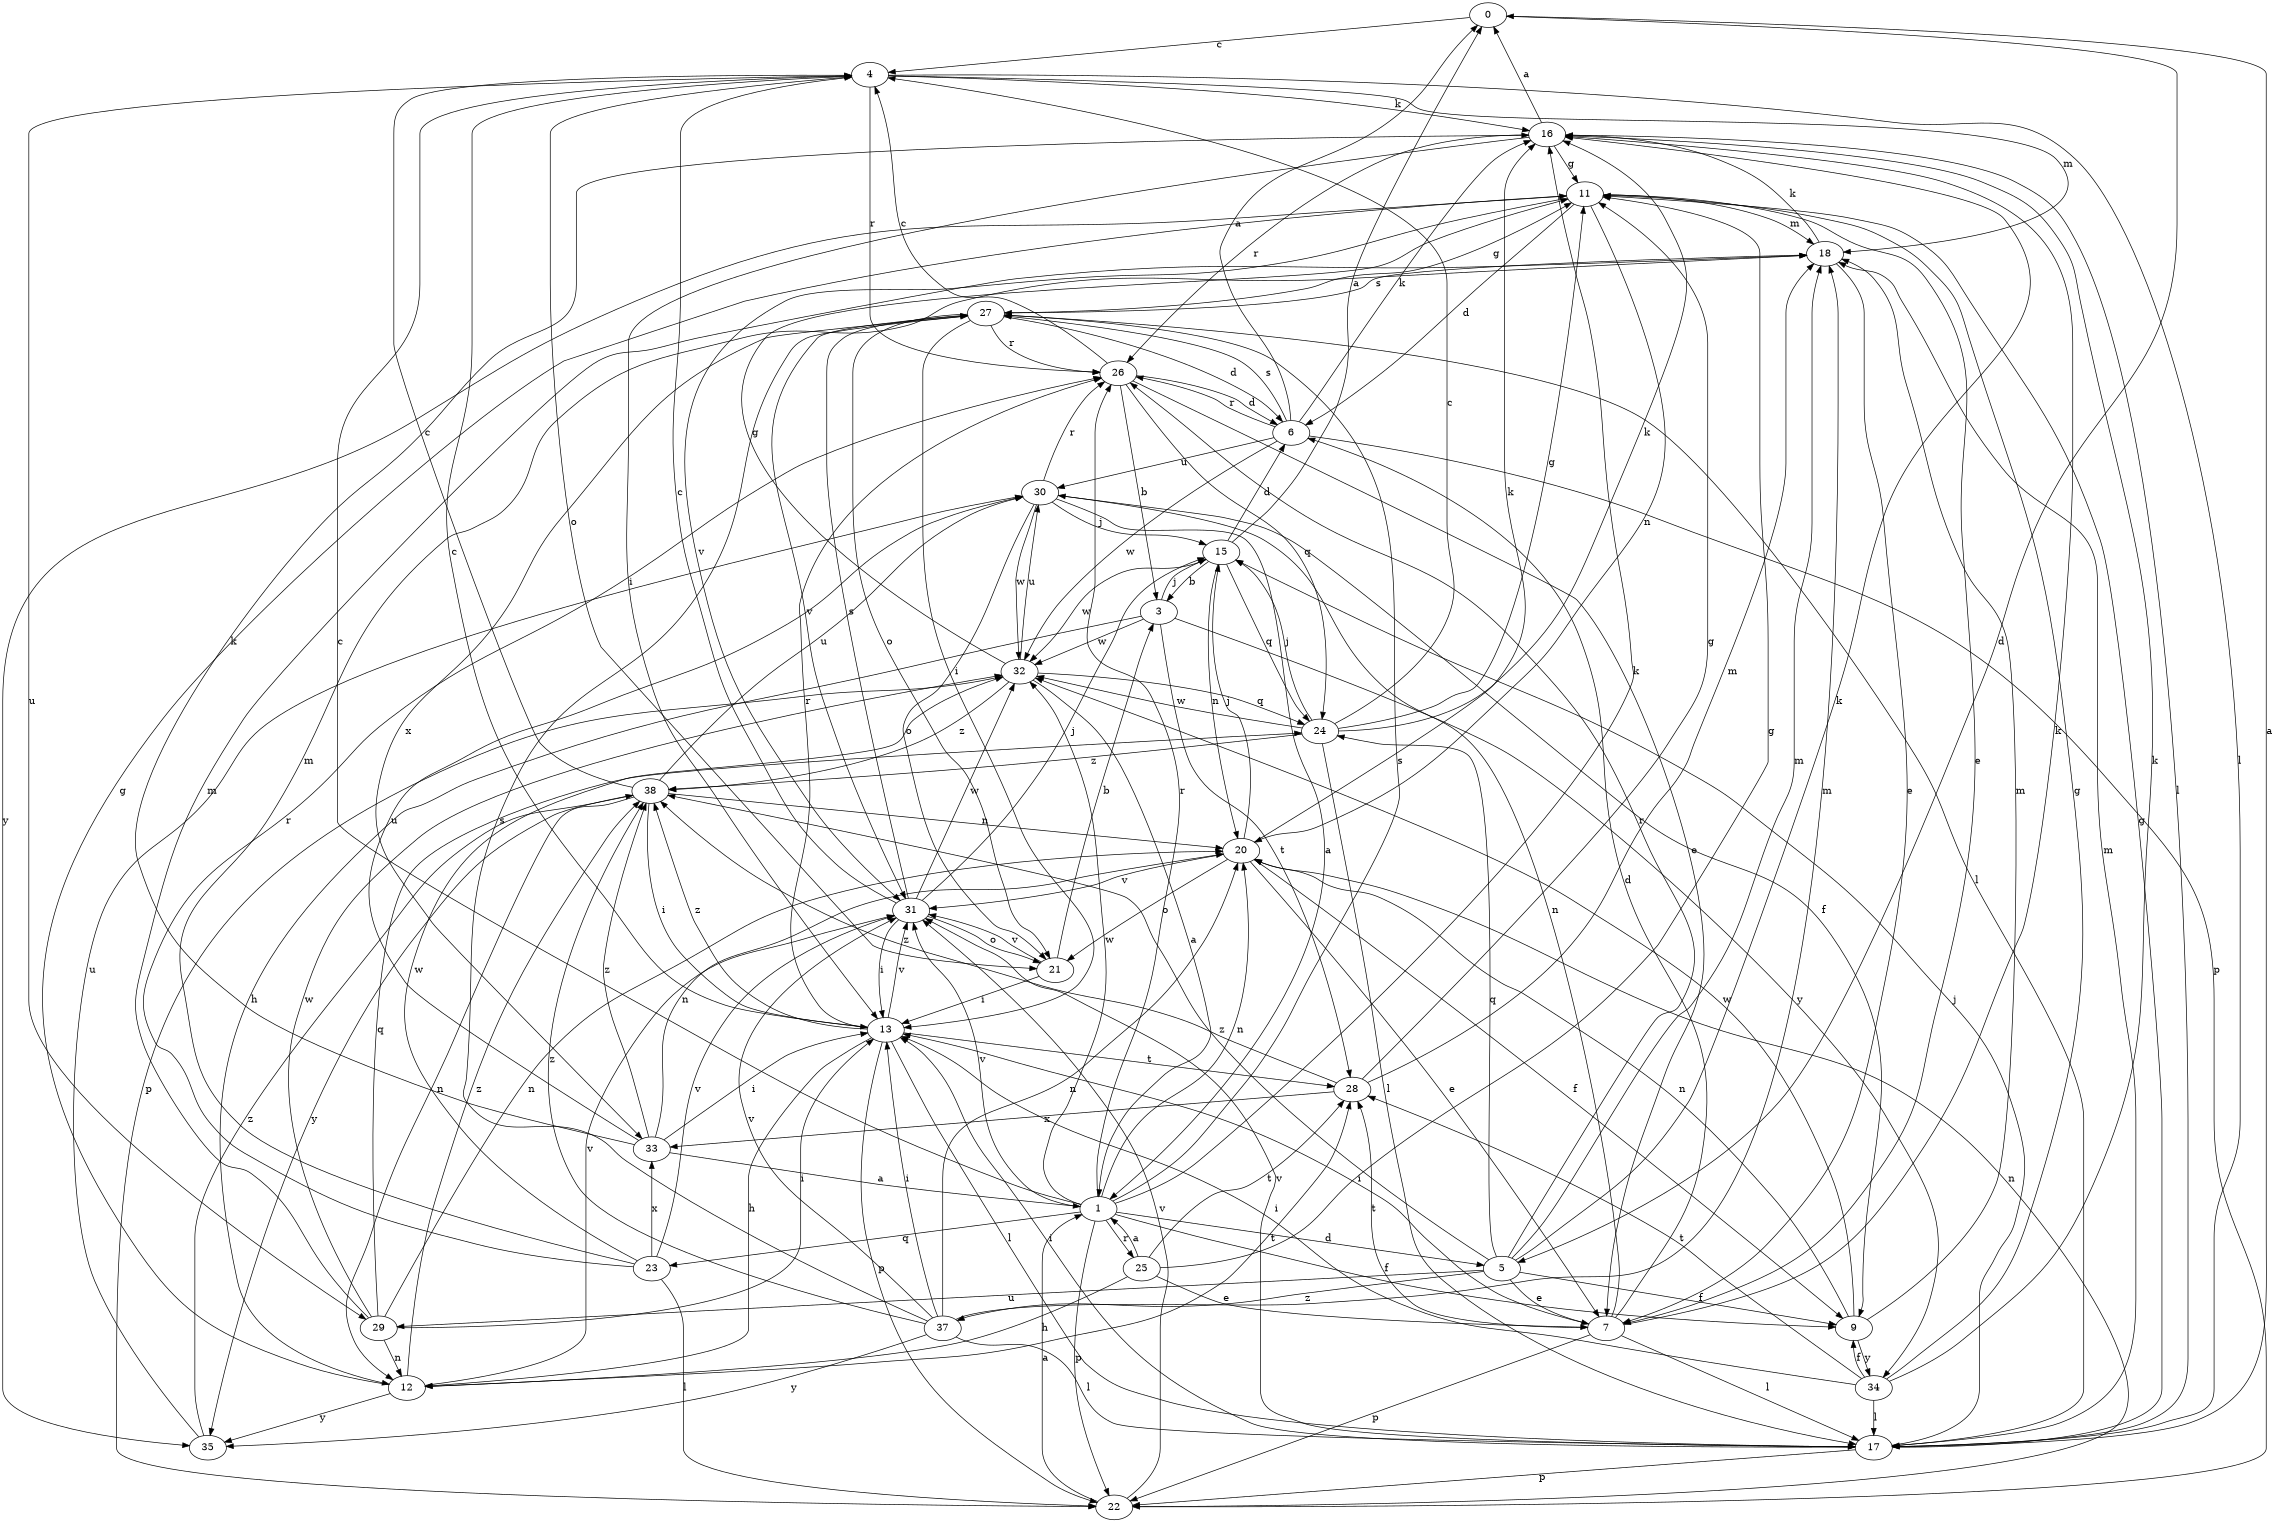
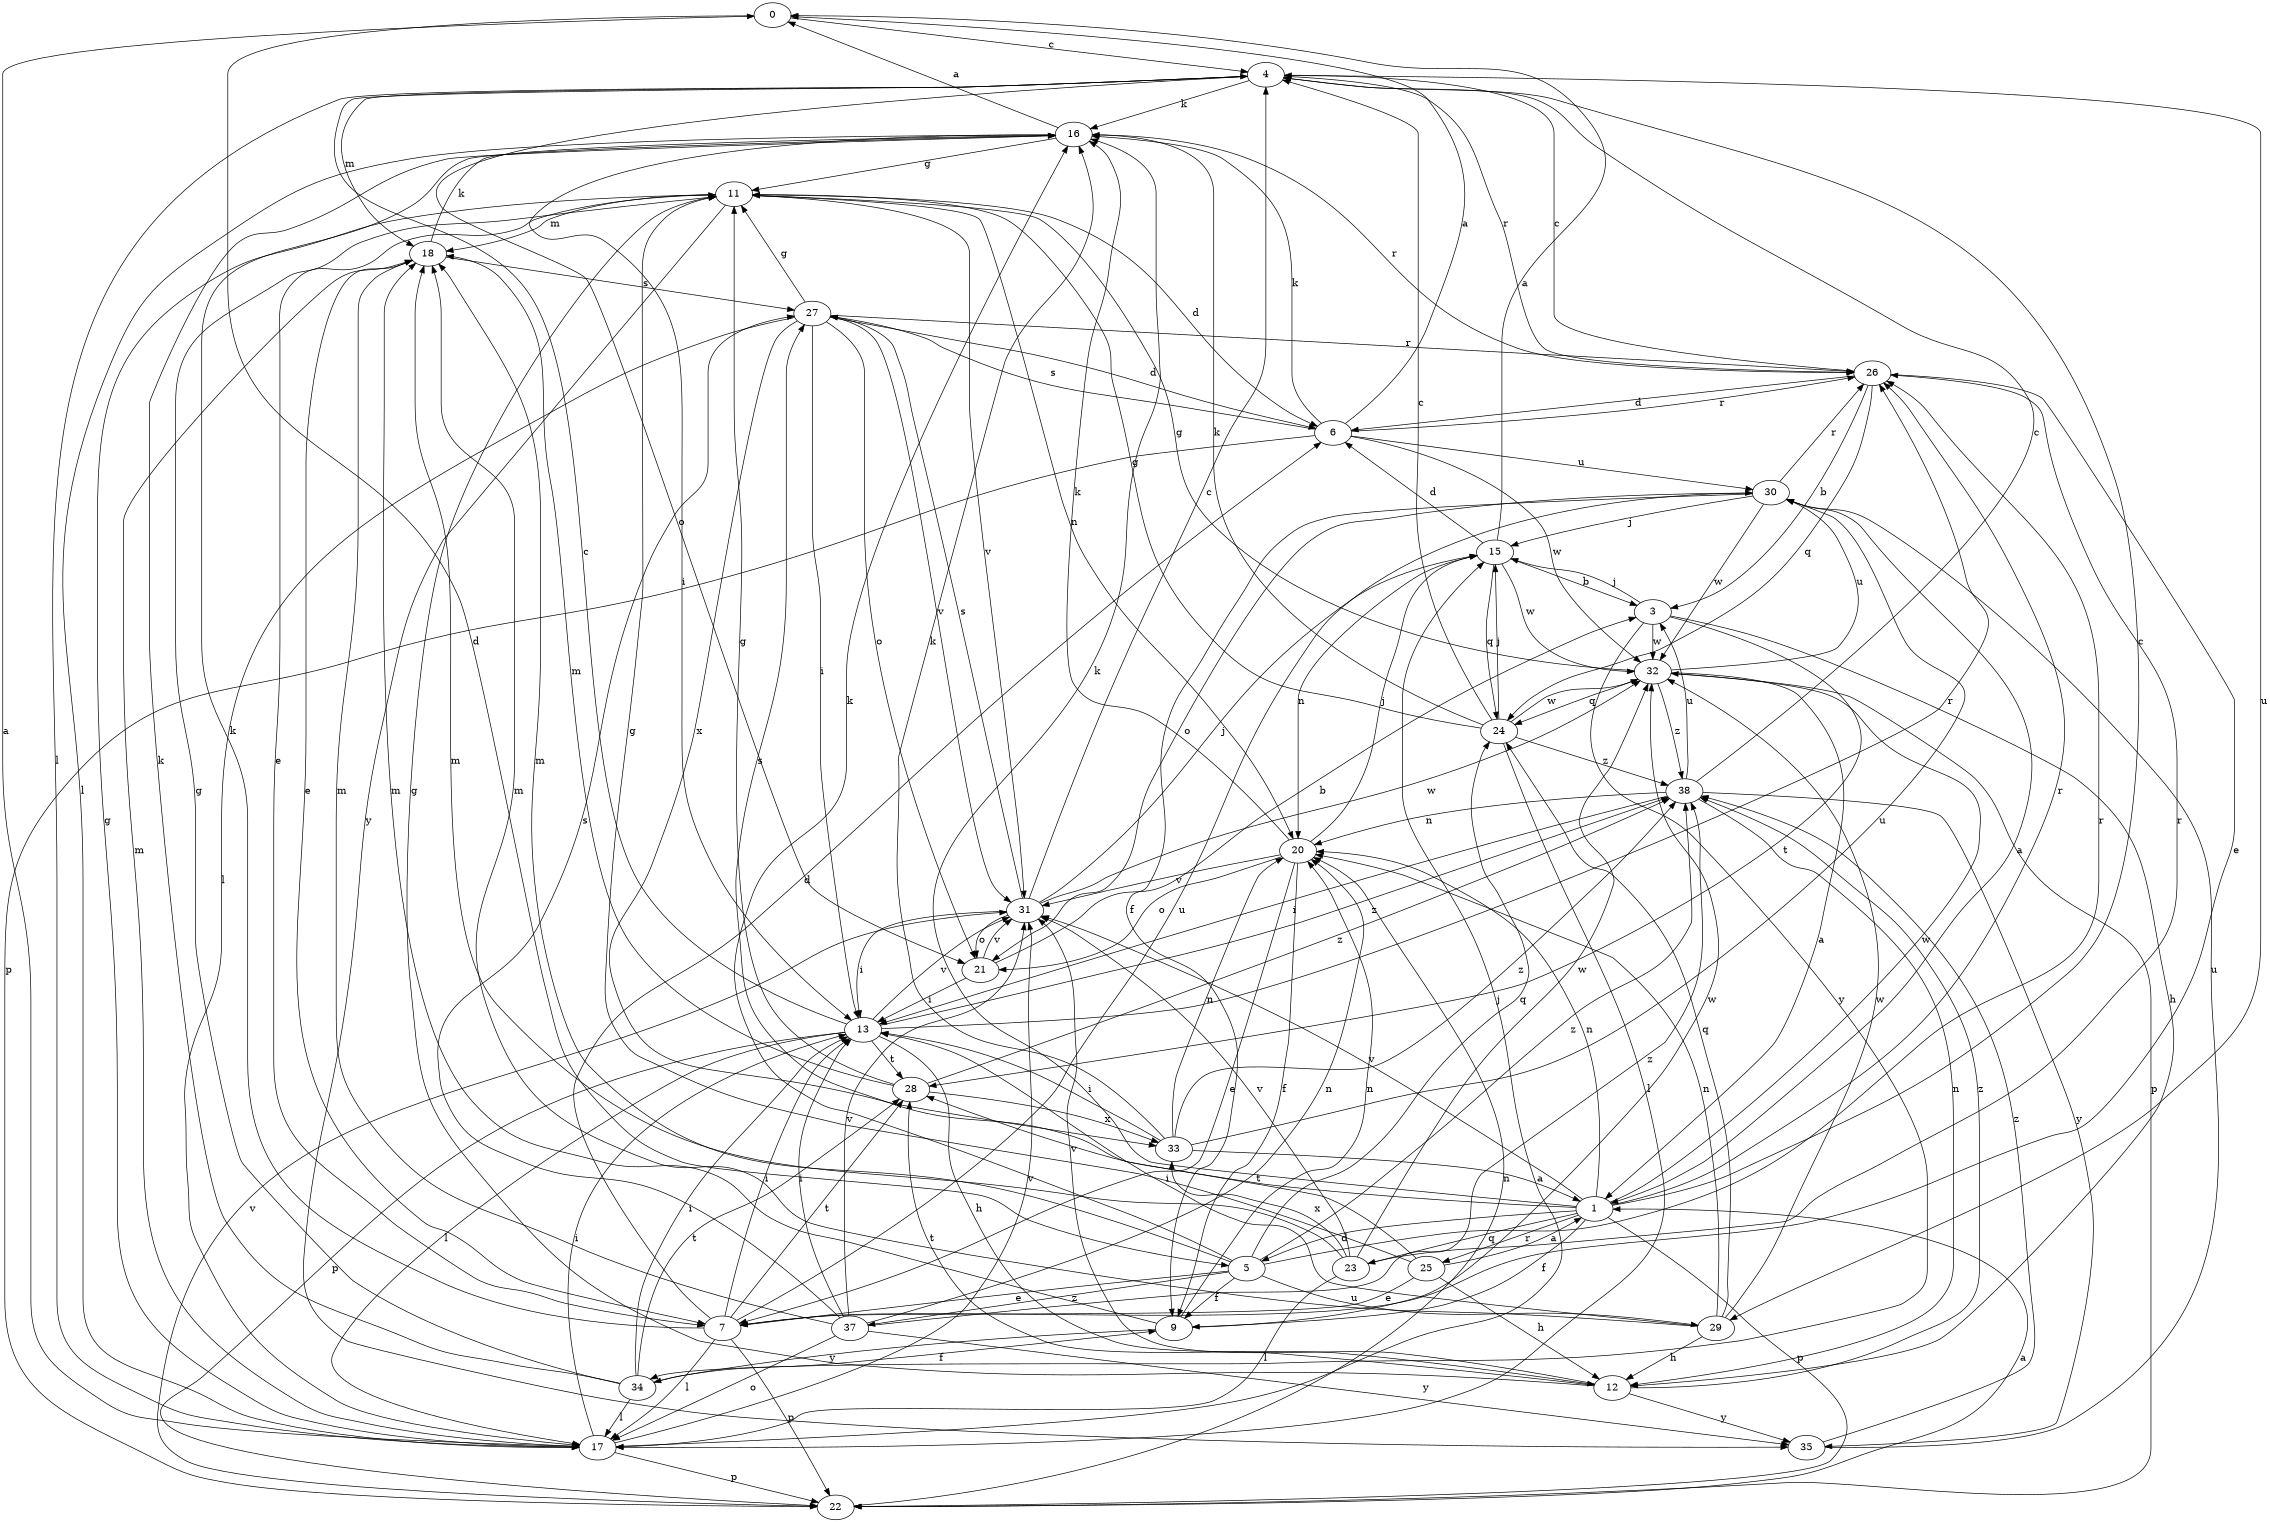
  strict digraph {
    0
    4
    5
    16
    26
    17
    18
    21
    29
    9
    7
    24
    37
    38
    1
    20
    22
    23
    25
    27
    31
    32
    34
    13
    11
    15
    33
    12
    28
    3
    6
    30
    35
    0 -> 4 [label=c]
    0 -> 5 [label=d]
    4 -> 16 [label=k]
    4 -> 26 [label=r]
    4 -> 17 [label=l]
    4 -> 18 [label=m]
    4 -> 21 [label=o]
    4 -> 29 [label=u]
    5 -> 16 [label=k]
    5 -> 26 [label=r]
    5 -> 18 [label=m]
    5 -> 29 [label=u]
    5 -> 9 [label=f]
    5 -> 7 [label=e]
    5 -> 24 [label=q]
    5 -> 37 [label=z]
    5 -> 38 [label=z]
    16 -> 0 [label=a]
    16 -> 26 [label=r]
    16 -> 17 [label=l]
    16 -> 13 [label=i]
    16 -> 11 [label=g]
    26 -> 4 [label=c]
    26 -> 7 [label=e]
    26 -> 24 [label=q]
    26 -> 3 [label=b]
    26 -> 6 [label=d]
    17 -> 0 [label=a]
    17 -> 18 [label=m]
    17 -> 22 [label=p]
    17 -> 31 [label=v]
    17 -> 13 [label=i]
    17 -> 11 [label=g]
    17 -> 15 [label=j]
    18 -> 16 [label=k]
    18 -> 7 [label=e]
    18 -> 27 [label=s]
    21 -> 31 [label=v]
    21 -> 13 [label=i]
    21 -> 3 [label=b]
    29 -> 18 [label=m]
    29 -> 24 [label=q]
    29 -> 20 [label=n]
    29 -> 32 [label=w]
    29 -> 13 [label=i]
-   29 -> 12 [label=n]
+   29 -> 12 [label=h]
    9 -> 18 [label=m]
    9 -> 20 [label=n]
    9 -> 32 [label=w]
    9 -> 34 [label=y]
    7 -> 16 [label=k]
    7 -> 17 [label=l]
    7 -> 22 [label=p]
    7 -> 13 [label=i]
    7 -> 28 [label=t]
    7 -> 6 [label=d]
-   7 -> 30 [label=n]
+   7 -> 30 [label=u]
    24 -> 4 [label=c]
    24 -> 16 [label=k]
    24 -> 17 [label=l]
    24 -> 38 [label=z]
    24 -> 32 [label=w]
    24 -> 11 [label=g]
    24 -> 15 [label=j]
-   37 -> 17 [label=l]
+   37 -> 17 [label=o]
    37 -> 18 [label=m]
    37 -> 38 [label=z]
    37 -> 20 [label=n]
    37 -> 27 [label=s]
    37 -> 31 [label=v]
    37 -> 13 [label=i]
    37 -> 35 [label=y]
    38 -> 4 [label=c]
    38 -> 20 [label=n]
    38 -> 13 [label=i]
    38 -> 12 [label=n]
-   38 -> 30 [label=u]
+   38 -> 3 [label=u]
    38 -> 35 [label=y]
    1 -> 4 [label=c]
    1 -> 5 [label=d]
    1 -> 16 [label=k]
    1 -> 26 [label=r]
    1 -> 9 [label=f]
    1 -> 20 [label=n]
    1 -> 22 [label=p]
    1 -> 23 [label=q]
    1 -> 25 [label=r]
    1 -> 27 [label=s]
    1 -> 31 [label=v]
    1 -> 32 [label=w]
    20 -> 16 [label=k]
    20 -> 21 [label=o]
    20 -> 9 [label=f]
    20 -> 7 [label=e]
    20 -> 31 [label=v]
    20 -> 15 [label=j]
    22 -> 1 [label=a]
    22 -> 20 [label=n]
    22 -> 31 [label=v]
    23 -> 26 [label=r]
-   23 -> 22 [label=l]
+   23 -> 17 [label=l]
    23 -> 18 [label=m]
    23 -> 31 [label=v]
    23 -> 32 [label=w]
    23 -> 33 [label=x]
    25 -> 7 [label=e]
    25 -> 1 [label=a]
    25 -> 11 [label=g]
    25 -> 12 [label=h]
    25 -> 28 [label=t]
    27 -> 26 [label=r]
    27 -> 17 [label=l]
    27 -> 21 [label=o]
    27 -> 31 [label=v]
    27 -> 13 [label=i]
    27 -> 11 [label=g]
    27 -> 33 [label=x]
    27 -> 6 [label=d]
    31 -> 4 [label=c]
    31 -> 21 [label=o]
    31 -> 27 [label=s]
    31 -> 32 [label=w]
    31 -> 13 [label=i]
    31 -> 15 [label=j]
    32 -> 24 [label=q]
    32 -> 38 [label=z]
    32 -> 1 [label=a]
    32 -> 22 [label=p]
    32 -> 11 [label=g]
    32 -> 30 [label=u]
    34 -> 16 [label=k]
    34 -> 17 [label=l]
    34 -> 9 [label=f]
    34 -> 13 [label=i]
    34 -> 11 [label=g]
    34 -> 28 [label=t]
    13 -> 4 [label=c]
    13 -> 26 [label=r]
    13 -> 17 [label=l]
    13 -> 38 [label=z]
    13 -> 22 [label=p]
    13 -> 31 [label=v]
    13 -> 12 [label=h]
    13 -> 28 [label=t]
    11 -> 18 [label=m]
    11 -> 7 [label=e]
    11 -> 20 [label=n]
    11 -> 31 [label=v]
    11 -> 6 [label=d]
    11 -> 35 [label=y]
    15 -> 0 [label=a]
    15 -> 24 [label=q]
    15 -> 20 [label=n]
    15 -> 32 [label=w]
    15 -> 3 [label=b]
    15 -> 6 [label=d]
    33 -> 16 [label=k]
    33 -> 38 [label=z]
    33 -> 1 [label=a]
    33 -> 20 [label=n]
    33 -> 13 [label=i]
    33 -> 30 [label=u]
    12 -> 38 [label=z]
    12 -> 31 [label=v]
    12 -> 11 [label=g]
    12 -> 28 [label=t]
    12 -> 35 [label=y]
    28 -> 18 [label=m]
    28 -> 38 [label=z]
    28 -> 11 [label=g]
    28 -> 33 [label=x]
    3 -> 32 [label=w]
    3 -> 34 [label=y]
    3 -> 15 [label=j]
    3 -> 12 [label=h]
    3 -> 28 [label=t]
    6 -> 0 [label=a]
    6 -> 16 [label=k]
    6 -> 26 [label=r]
    6 -> 22 [label=p]
    6 -> 27 [label=s]
    6 -> 32 [label=w]
    6 -> 30 [label=u]
    30 -> 26 [label=r]
    30 -> 21 [label=o]
    30 -> 9 [label=f]
    30 -> 1 [label=a]
    30 -> 32 [label=w]
    30 -> 15 [label=j]
    35 -> 38 [label=z]
    35 -> 30 [label=u]
  }
